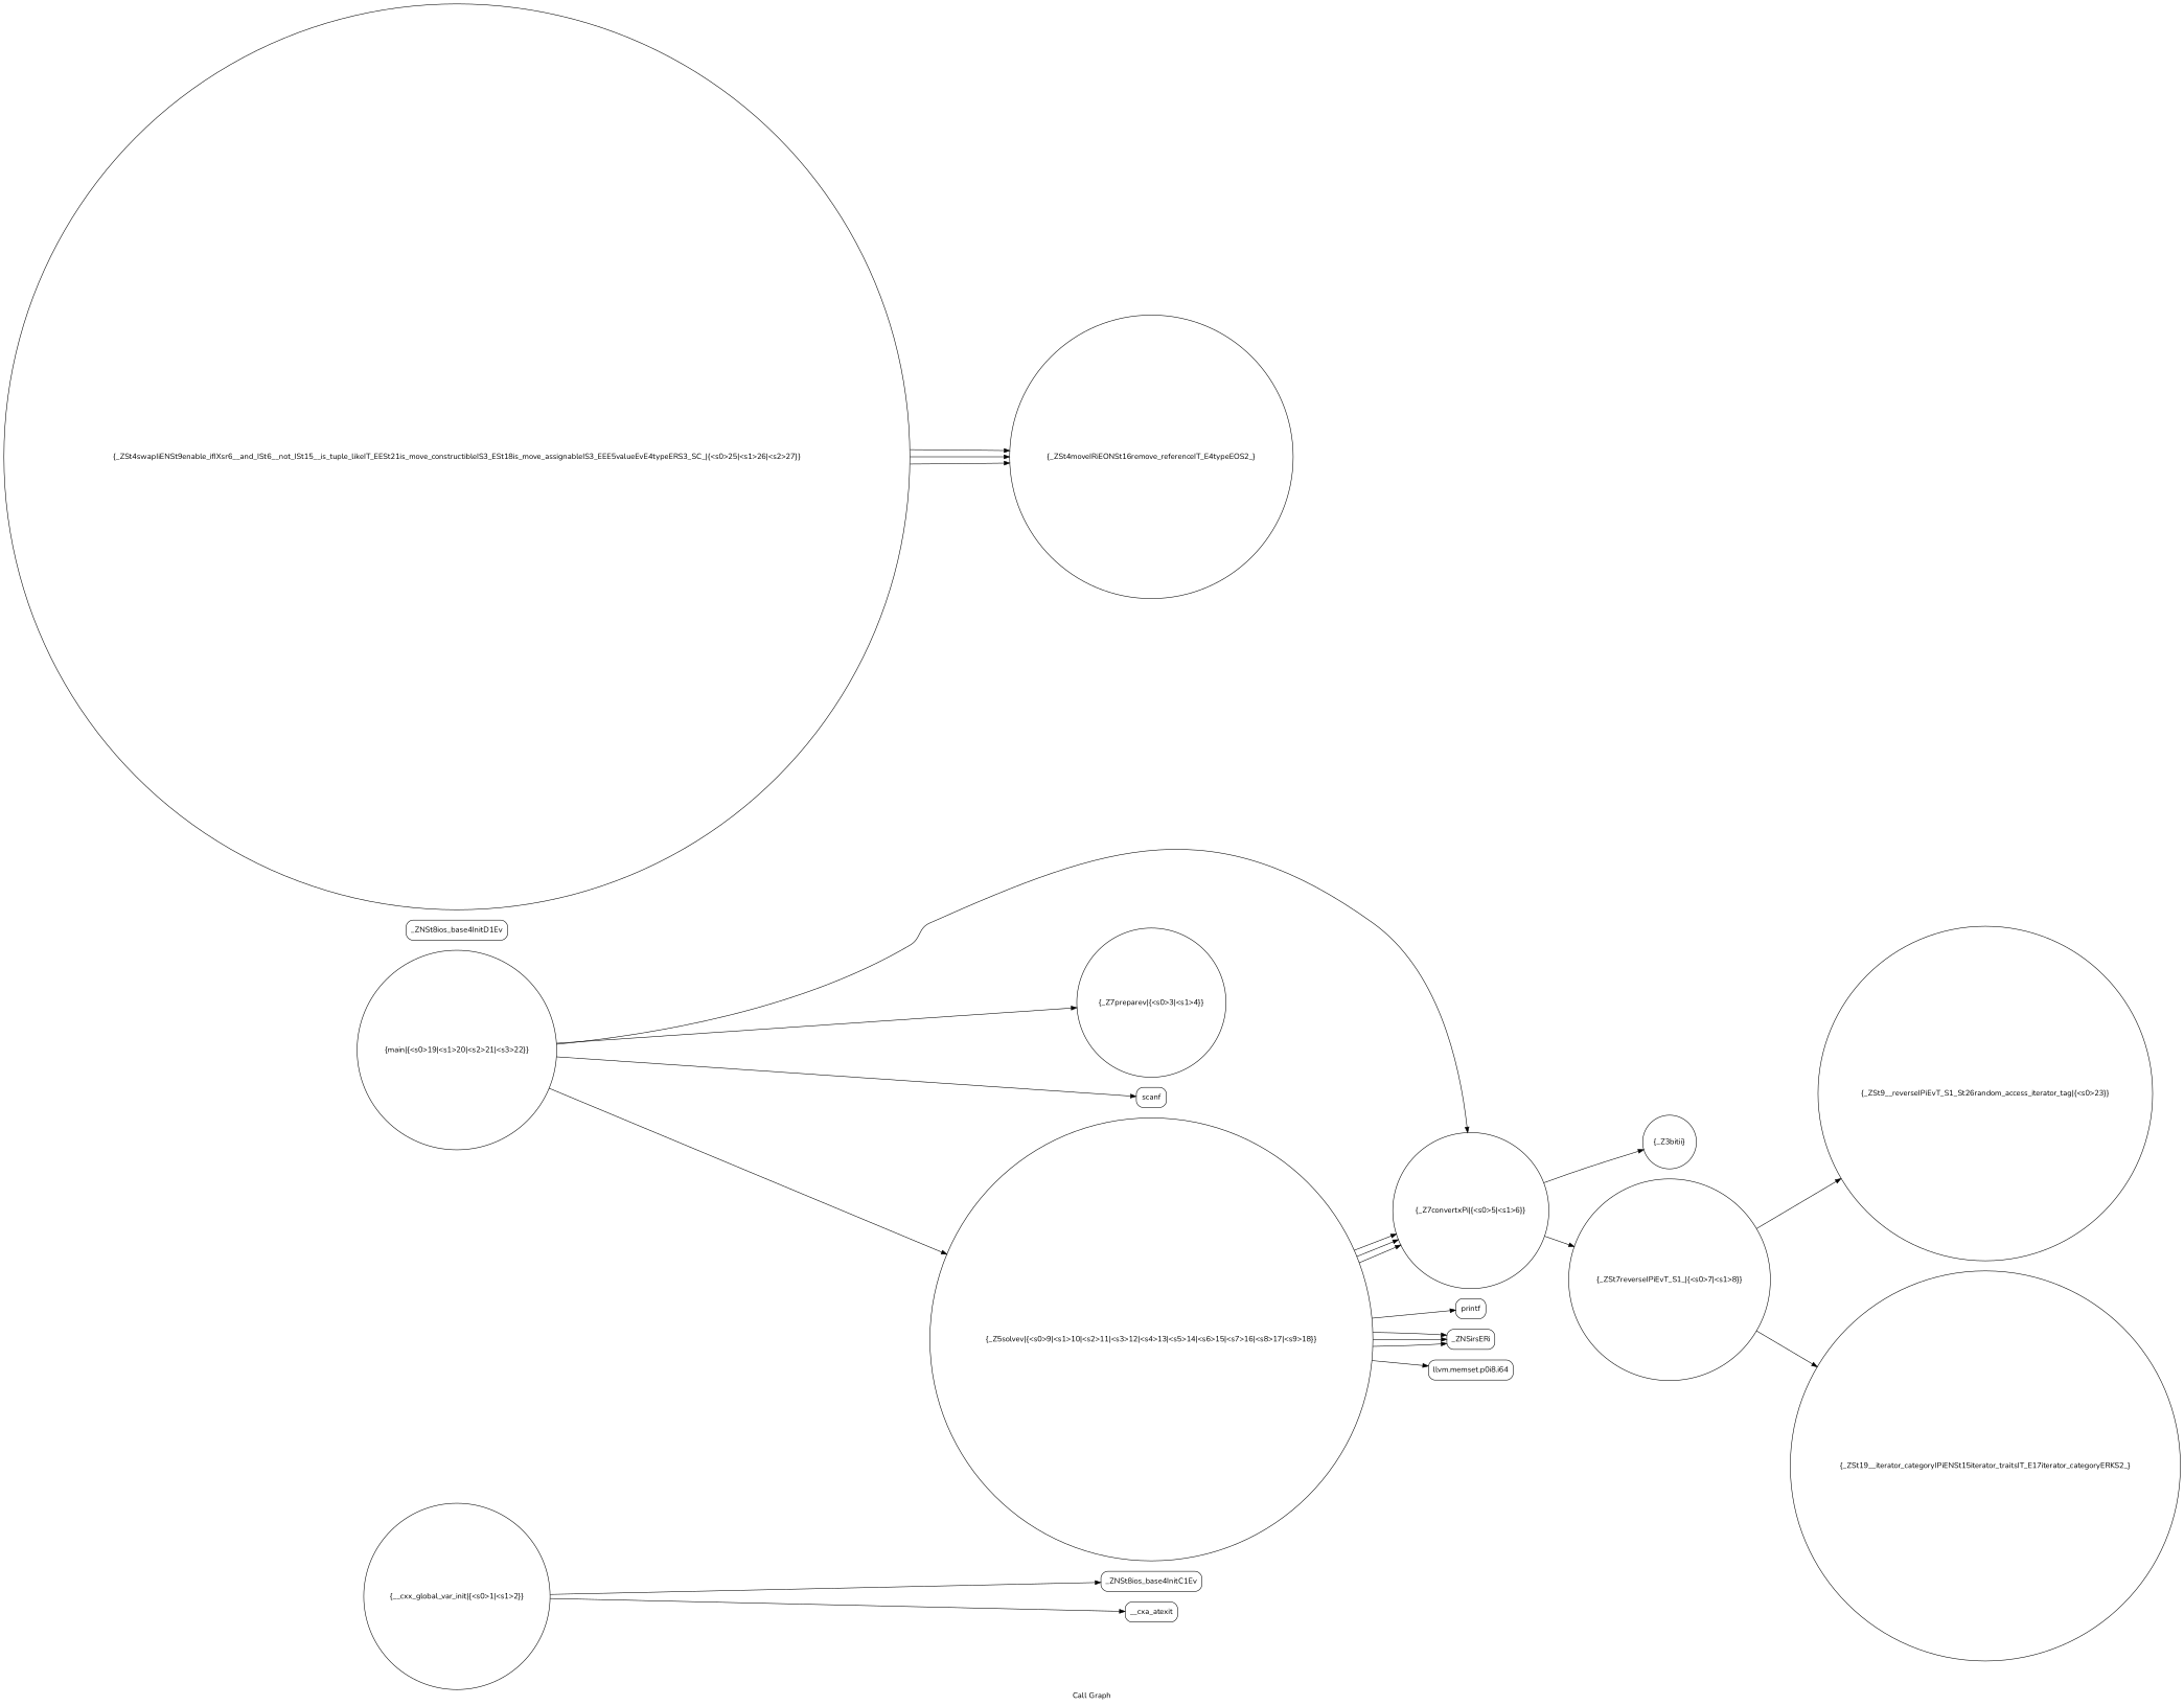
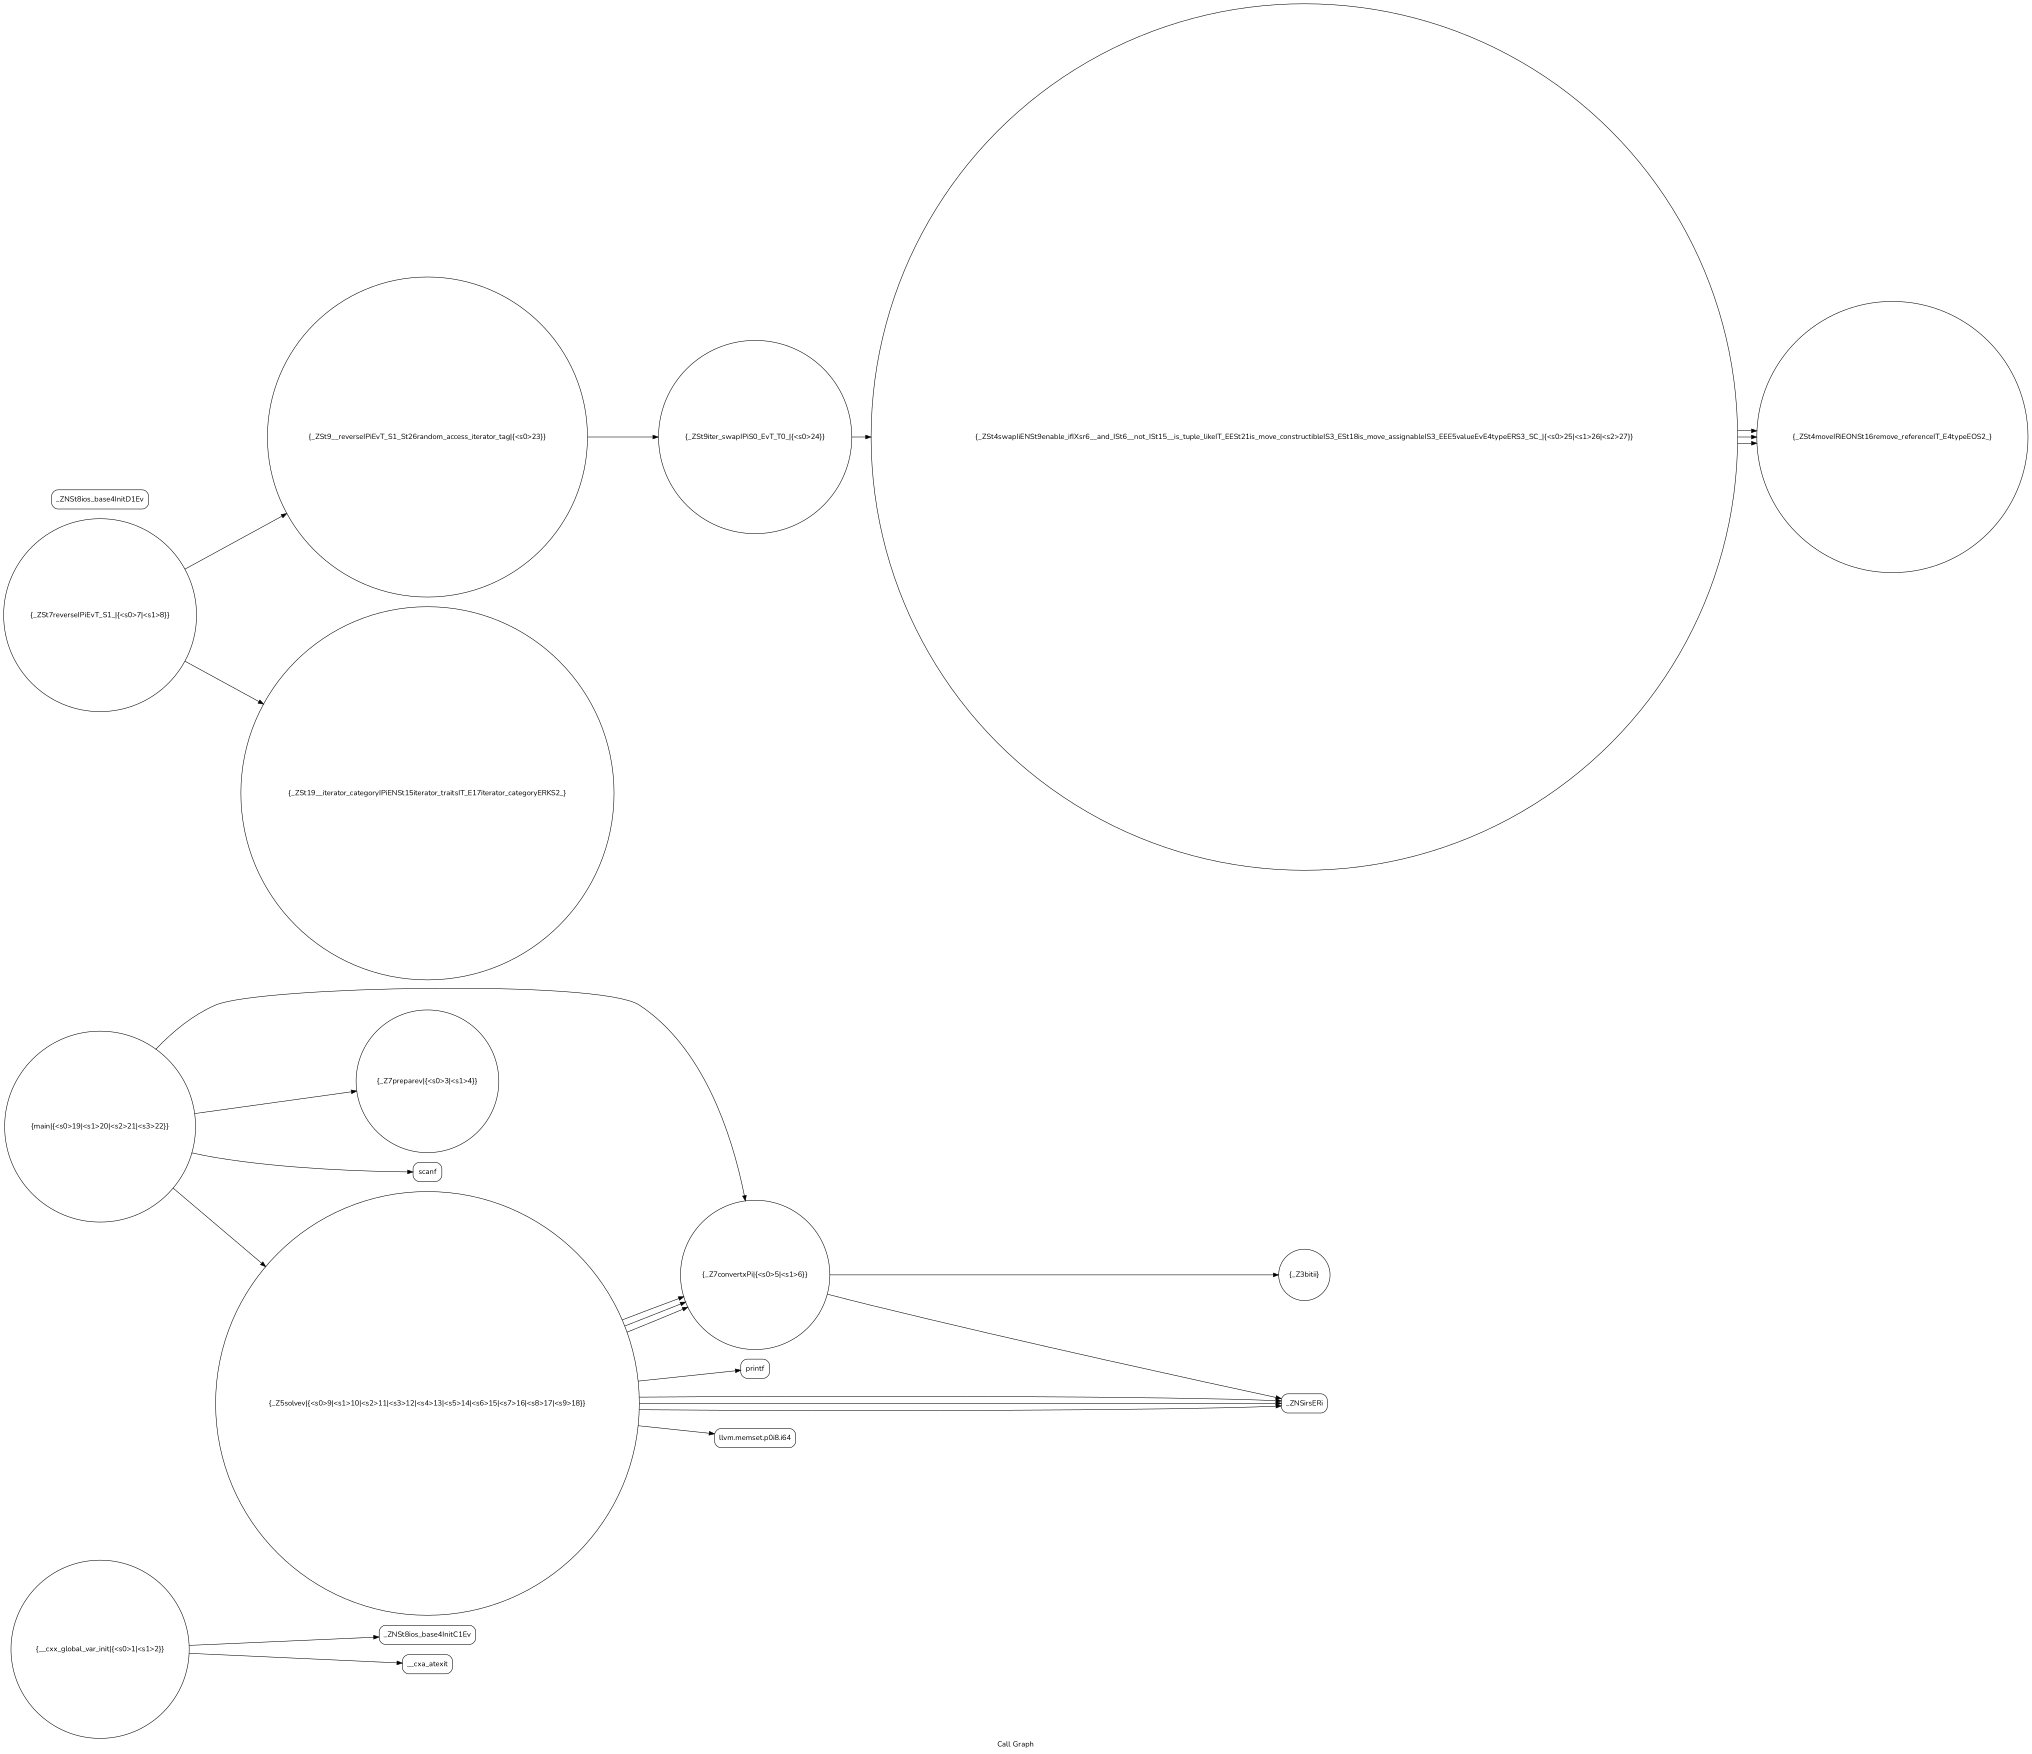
  digraph {
    fontname=Nunito
    label="Call Graph"
    rankdir=LR
    node [fontname=Nunito shape=circle]
    edge [color=black fontname=Nunito tailport=s0]
    n1 [label="{__cxx_global_var_init|{<s0>1|<s1>2}}"]
    n2 [label="{_ZNSt8ios_base4InitC1Ev}" shape=Mrecord]
    n3 [label="{__cxa_atexit}" shape=Mrecord]
    n4 [label="{_Z7convertxPi|{<s0>5|<s1>6}}"]
    n5 [label="{_Z3bitii}"]
    n6 [label="{_ZSt7reverseIPiEvT_S1_|{<s0>7|<s1>8}}"]
    n7 [label="{_ZSt9__reverseIPiEvT_S1_St26random_access_iterator_tag|{<s0>23}}"]
    n8 [label="{_ZSt19__iterator_categoryIPiENSt15iterator_traitsIT_E17iterator_categoryERKS2_}"]
+   n9 [label="{_ZSt9iter_swapIPiS0_EvT_T0_|{<s0>24}}"]
    n10 [label="{main|{<s0>19|<s1>20|<s2>21|<s3>22}}"]
    n11 [label="{_Z7preparev|{<s0>3|<s1>4}}"]
    n12 [label="{scanf}" shape=Mrecord]
    n13 [label="{_Z5solvev|{<s0>9|<s1>10|<s2>11|<s3>12|<s4>13|<s5>14|<s6>15|<s7>16|<s8>17|<s9>18}}"]
    n14 [label="{printf}" shape=Mrecord]
    n15 [label="{_ZNSirsERi}" shape=Mrecord]
    n16 [label="{llvm.memset.p0i8.i64}" shape=Mrecord]
    n17 [label="{_ZNSt8ios_base4InitD1Ev}" shape=Mrecord]
    n18 [label="{_ZSt4swapIiENSt9enable_ifIXsr6__and_ISt6__not_ISt15__is_tuple_likeIT_EESt21is_move_constructibleIS3_ESt18is_move_assignableIS3_EEE5valueEvE4typeERS3_SC_|{<s0>25|<s1>26|<s2>27}}"]
    n19 [label="{_ZSt4moveIRiEONSt16remove_referenceIT_E4typeEOS2_}"]
    n1 -> n2
    n1 -> n3 [tailport=s1]
    n4 -> n5
-   n4 -> n6 [tailport=s1]
+   n4 -> n15 [tailport=s1]
    n6 -> n7 [tailport=s1]
    n6 -> n8
+   n7 -> n9
+   n9 -> n18
    n10 -> n4 [tailport=s2]
    n10 -> n11
    n10 -> n12 [tailport=s1]
    n10 -> n13 [tailport=s3]
    n13 -> n4 [tailport=s3]
    n13 -> n4 [tailport=s4]
    n13 -> n4 [tailport=s5]
    n13 -> n14 [tailport=s9]
    n13 -> n15
    n13 -> n15 [tailport=s1]
    n13 -> n15 [tailport=s2]
    n13 -> n16 [tailport=s6]
    n18 -> n19
    n18 -> n19 [tailport=s1]
    n18 -> n19 [tailport=s2]
  }
